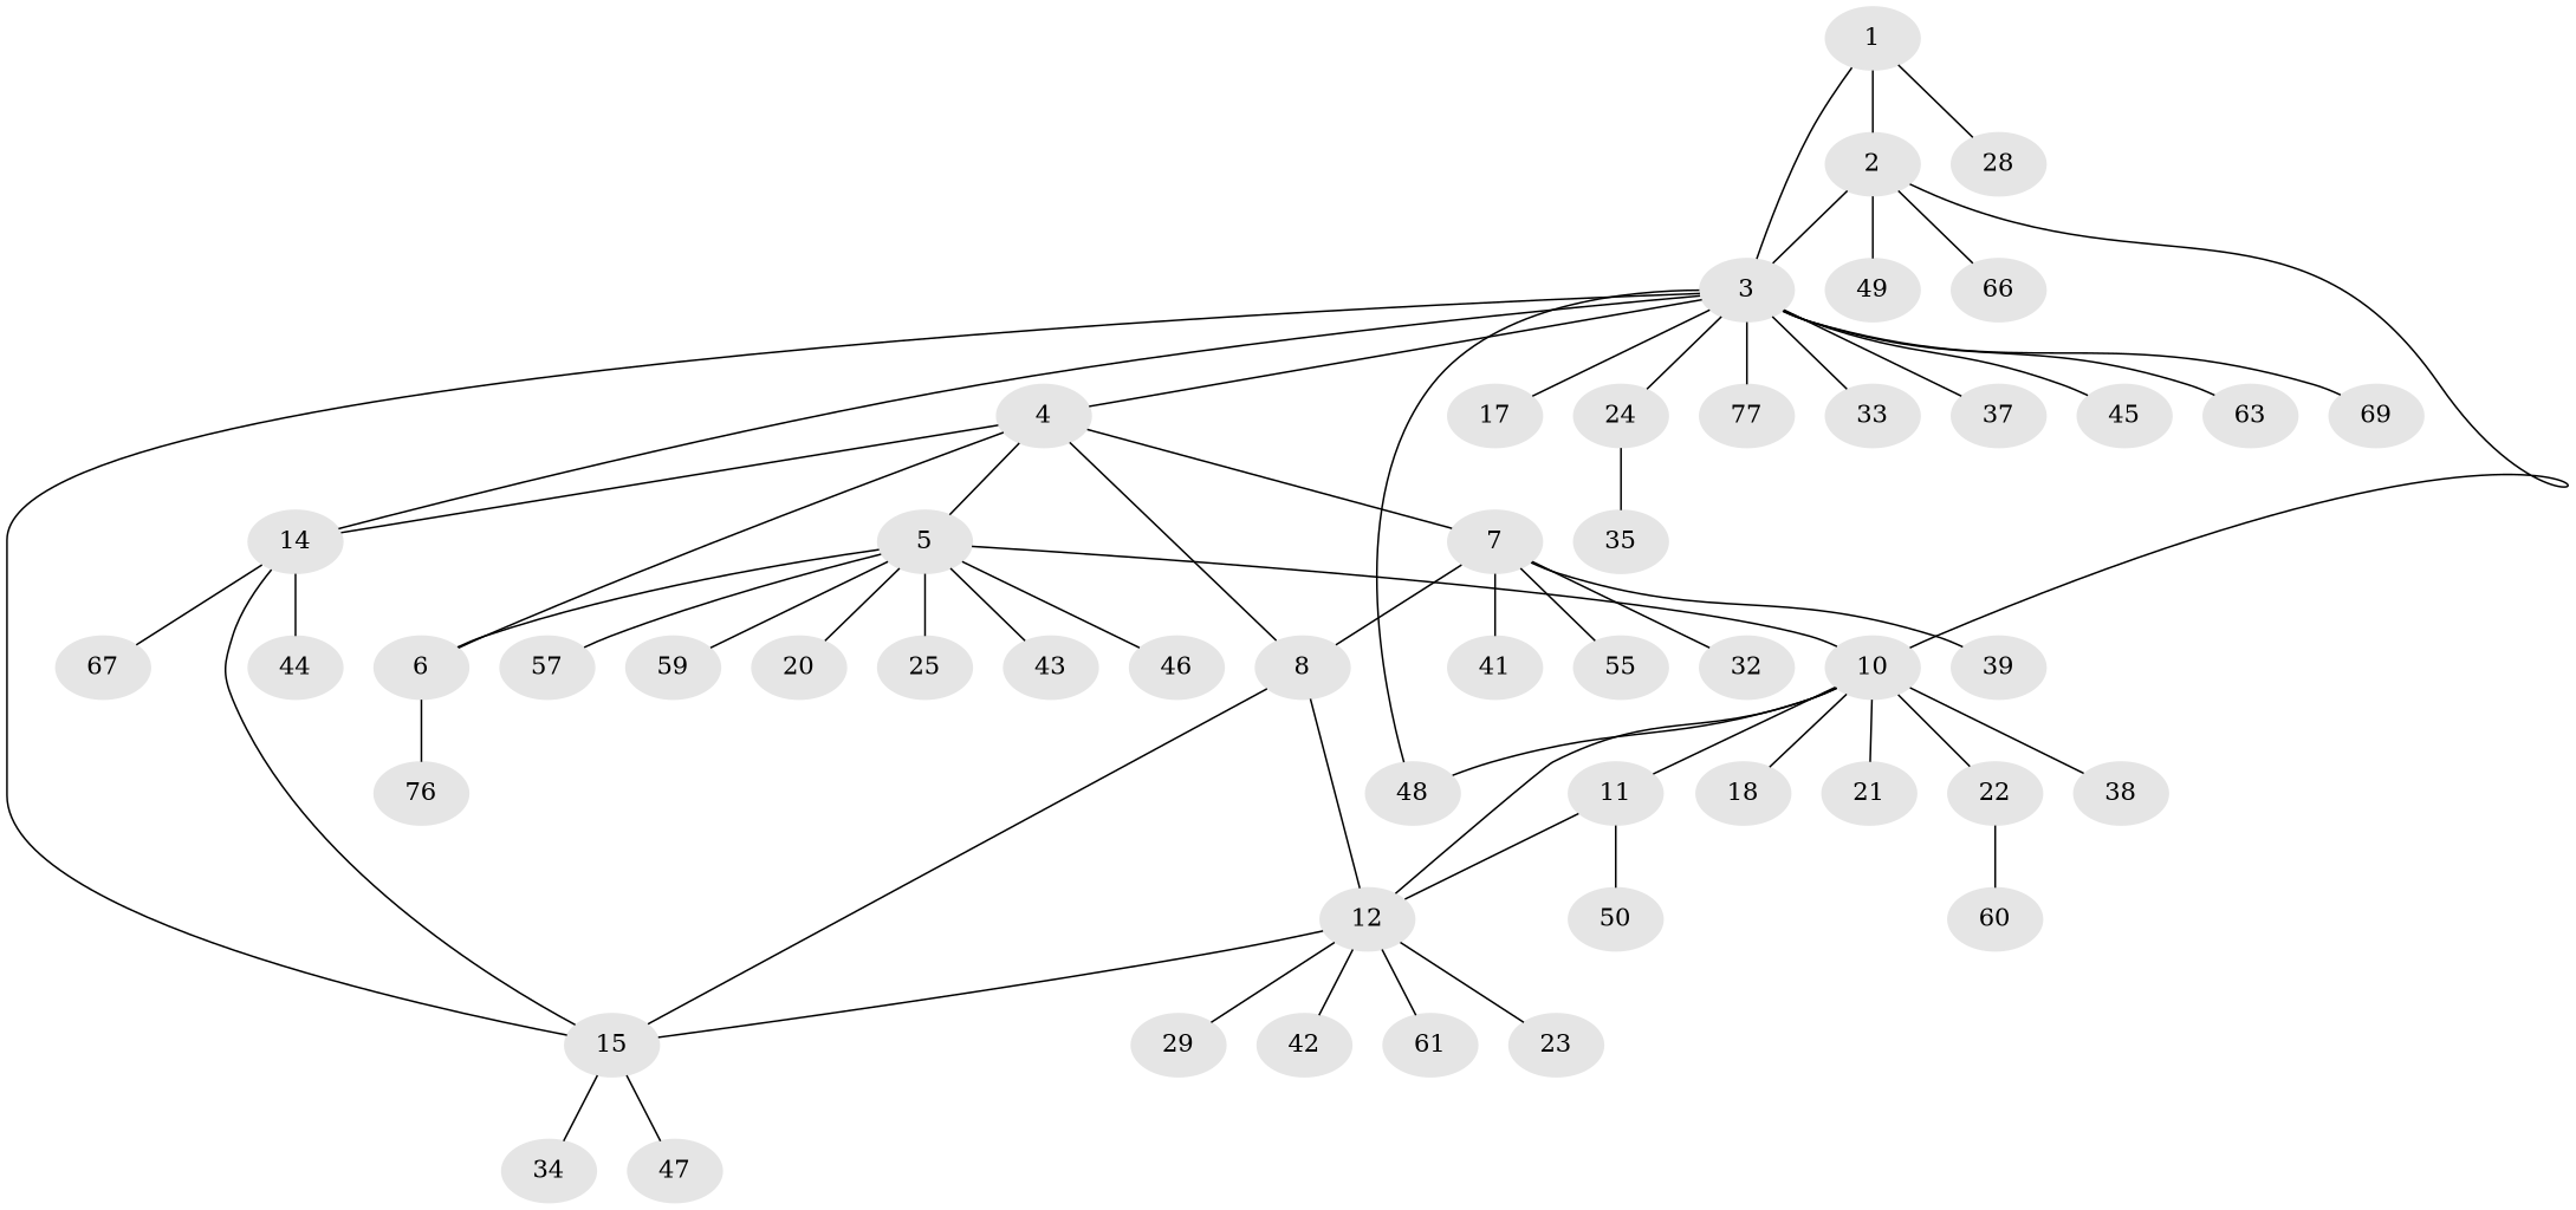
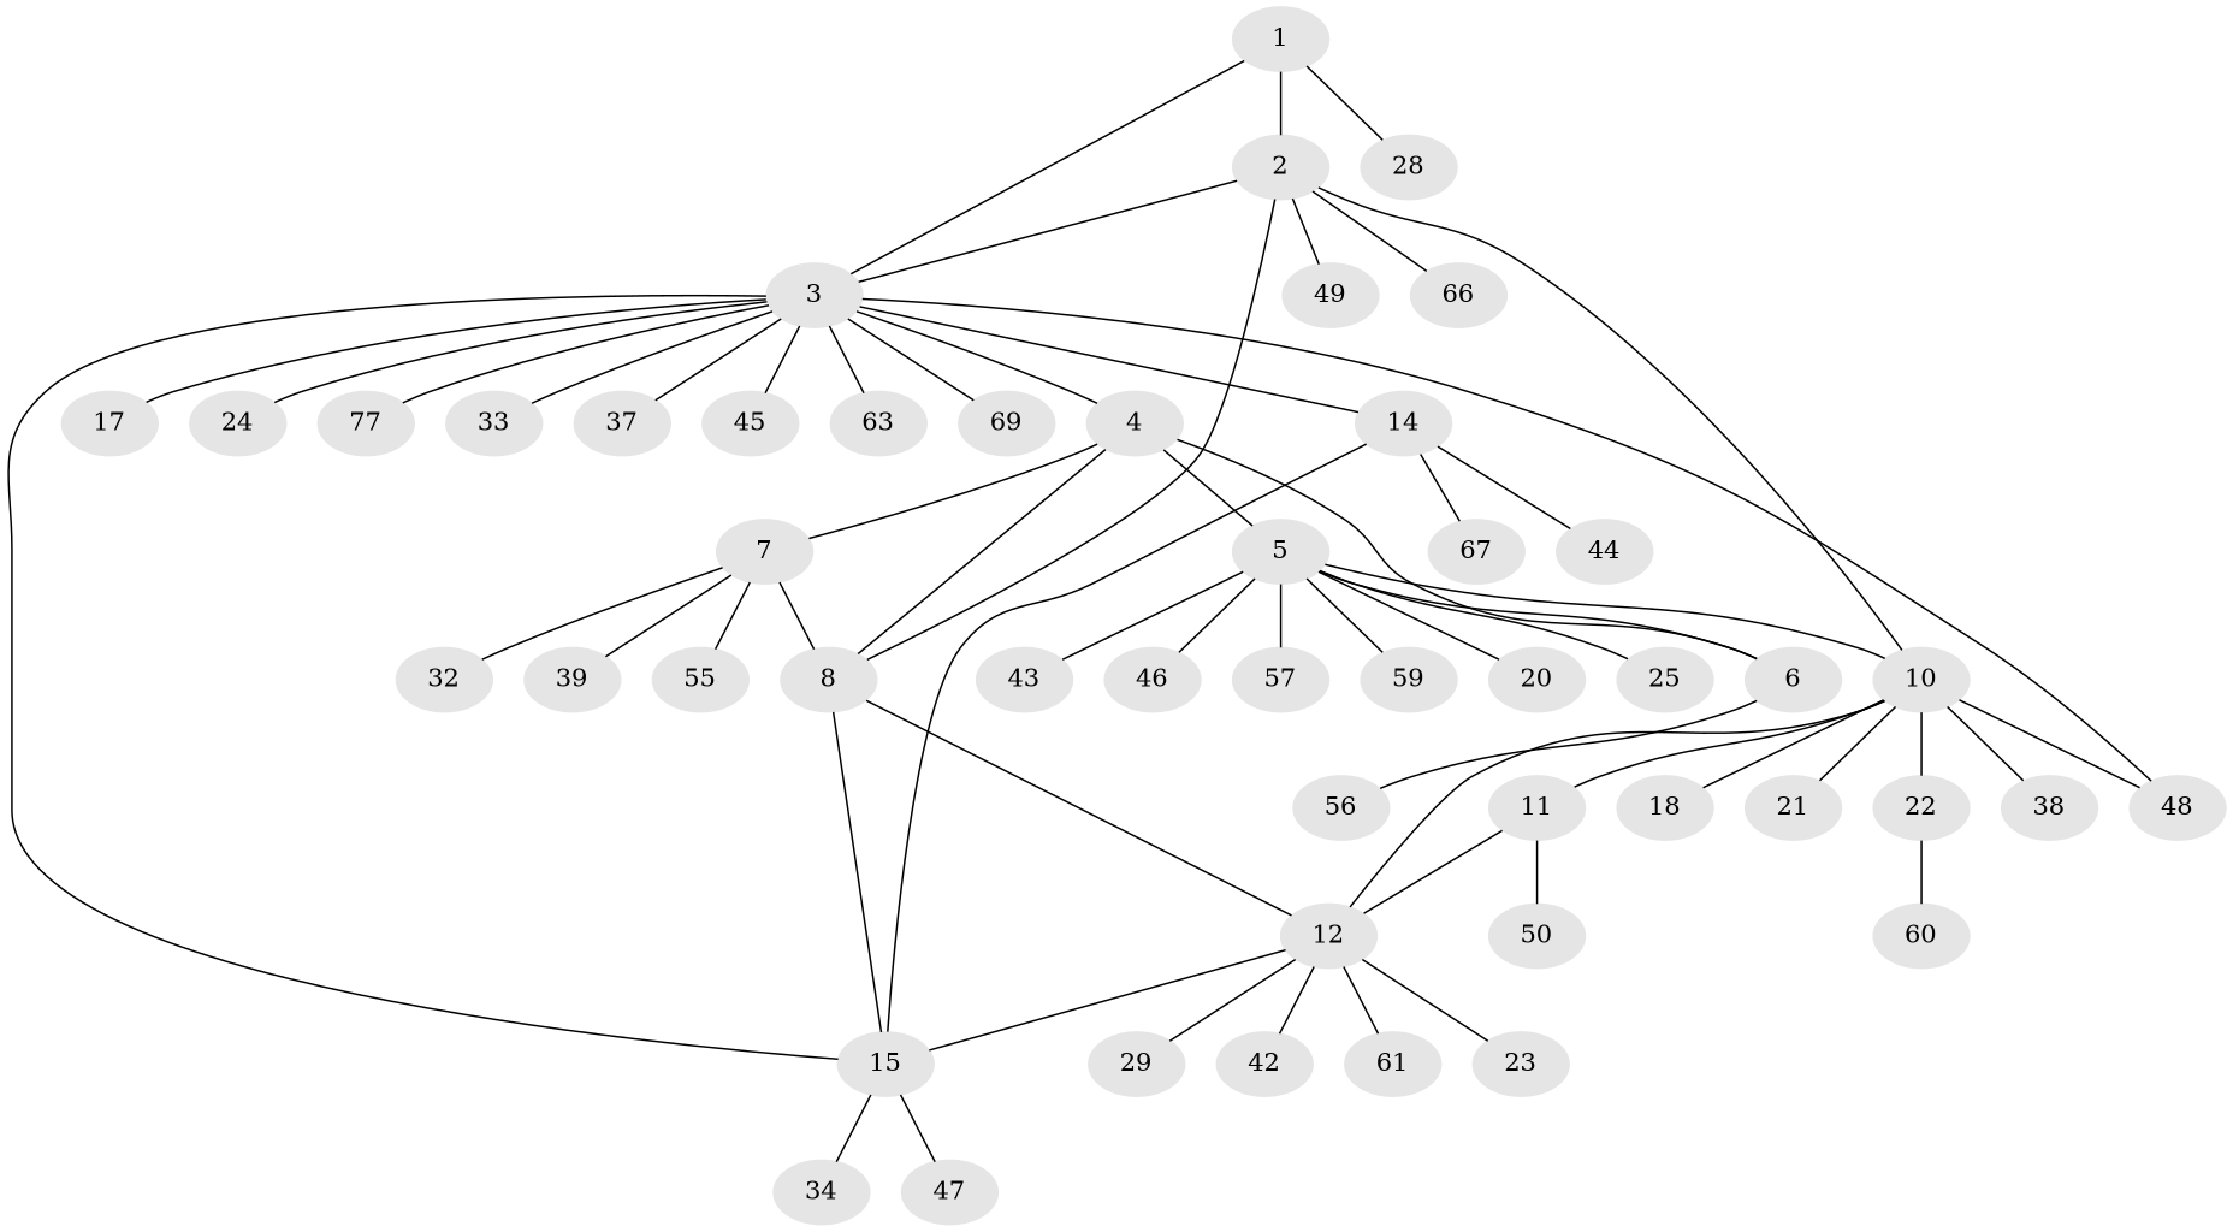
  graph {
    node [color=gray90 style=filled]
    1 [super="+53"]
    2 [super="+62"]
    3 [super="+13"]
    28
    8 [super="+68"]
    10 [super="+16"]
    49
    66
    4
    14 [super="+19"]
    15 [super="+40"]
    17
    24
    n14 [label=77]
    33
    37 [super="+58"]
    45
    48
    n19 [label=63]
    69
    12 [super="+30"]
    11 [super="+36"]
    18
    21
    22 [super="+51"]
    38
    5 [super="+31"]
    6 [super="+26"]
    7 [super="+9"]
    44
    67
    34
    47
-   35
    20 [super="+63"]
    25
    43
    46
    57
    59
-   56 [label=76]
+   56
    32
    39 [super="+52"]
-   41 [super="+64"]
    55
    23
    29
    42
    61
    50
    60
    1 -- 2
    1 -- 3
    1 -- 28
    2 -- 3
+   2 -- 8
    2 -- 10
    2 -- 49
    2 -- 66
    3 -- 4
    3 -- 14
    3 -- 15
    3 -- 17
    3 -- 24
    3 -- n14
    3 -- 33
    3 -- 37
    3 -- 45
    3 -- 48
    3 -- n19
    3 -- 69
    8 -- 15
    8 -- 12
    10 -- 48
    10 -- 12
    10 -- 11
    10 -- 18
    10 -- 21
    10 -- 22
    10 -- 38
    4 -- 8
-   4 -- 14
    4 -- 5
    4 -- 6
    4 -- 7
    14 -- 15
    14 -- 44
    14 -- 67
    15 -- 34
    15 -- 47
-   24 -- 35
    12 -- 15
    12 -- 23
    12 -- 29
    12 -- 42
    12 -- 61
    11 -- 12
    11 -- 50
    22 -- 60
    5 -- 10
    5 -- 6
    5 -- 20
    5 -- 25
    5 -- 43
    5 -- 46
    5 -- 57
    5 -- 59
    6 -- 56
    7 -- 8 [weight=2]
    7 -- 32
    7 -- 39
-   7 -- 41
    7 -- 55
  }
